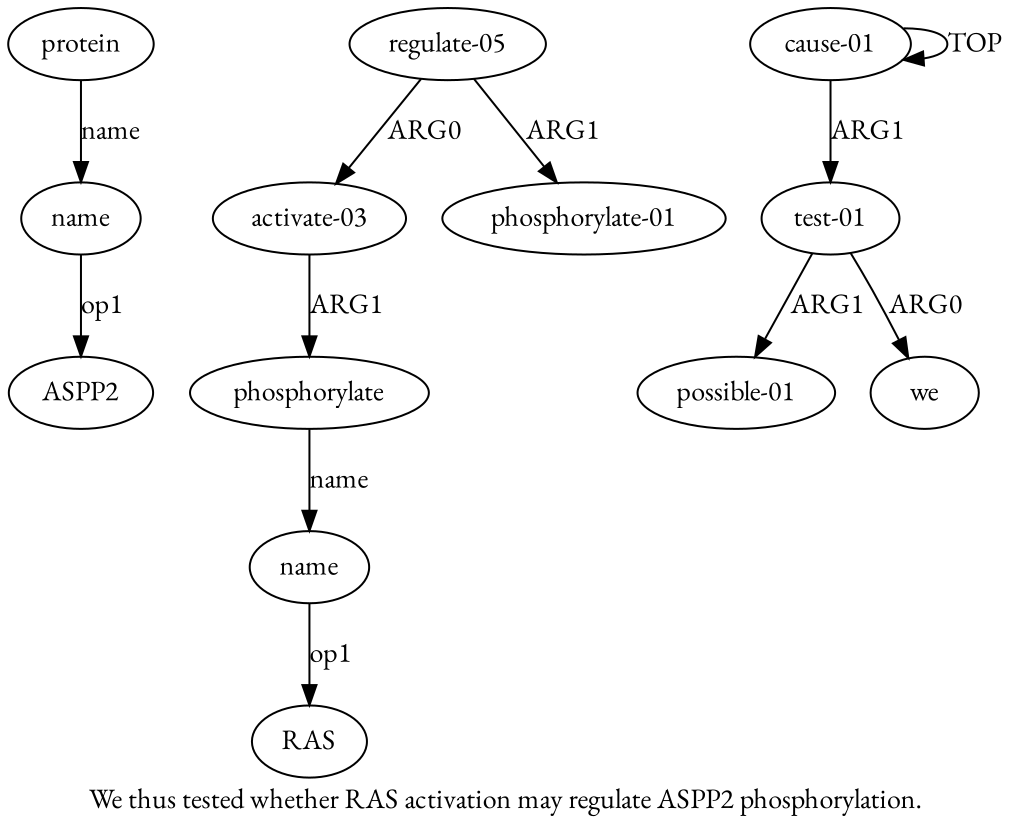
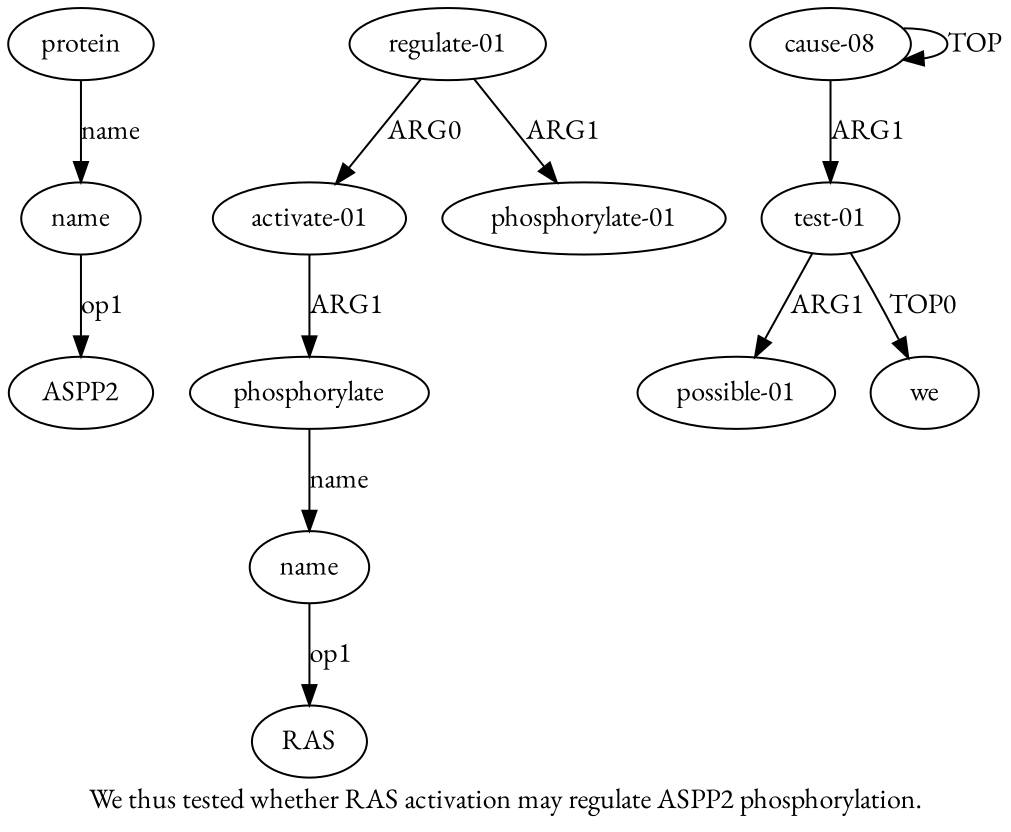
  digraph {
    fontname="EB Garamond"
    label="We thus tested whether RAS activation may regulate ASPP2 phosphorylation."
    node [color=black fontname="EB Garamond" gold_ind=-1 gold_label=name test_ind=-1 test_label=name]
    edge [color=black fontname="EB Garamond" gold_label=ARG1 test_label=ARG1]
    n1 [gold_ind=10 label=name test_ind=10]
    n2 [gold_label=ASPP2 label=ASPP2 test_label=ASPP2]
    n3 [gold_label=RAS label=RAS test_label=RAS]
    n4 [gold_ind=1 gold_label="test-01" label="test-01" test_ind=1 test_label="test-01"]
    n5 [gold_ind=3 gold_label="possible-01" label="possible-01" test_ind=3 test_label="possible-01"]
    n6 [gold_ind=2 gold_label=we label=we test_ind=2 test_label=we]
-   n7 [gold_ind=4 gold_label="regulate-01" label="regulate-05" test_ind=4 test_label="regulate-01"]
-   n8 [gold_ind=5 gold_label="activate-01" label="activate-03" test_ind=5 test_label="activate-01"]
+   n7 [gold_ind=4 gold_label="regulate-01" label="regulate-01" test_ind=4 test_label="regulate-01"]
+   n8 [gold_ind=5 gold_label="activate-01" label="activate-01" test_ind=5 test_label="activate-01"]
    n9 [gold_ind=8 gold_label="phosphorylate-01" label="phosphorylate-01" test_ind=8 test_label="phosphorylate-01"]
-   n10 [gold_ind=0 gold_label="cause-01" label="cause-01" test_ind=0 test_label="cause-01"]
+   n10 [gold_ind=0 gold_label="cause-01" label="cause-08" test_ind=0 test_label="cause-01"]
    n11 [gold_ind=6 gold_label=enzyme label=phosphorylate test_ind=6 test_label=enzyme]
    n12 [gold_ind=7 label=name test_ind=7]
    n13 [gold_ind=9 gold_label=protein label=protein test_ind=9 test_label=protein]
    n1 -> n2 [gold_label=op1 label=op1 test_label=op1]
    n4 -> n5 [label=ARG1]
-   n4 -> n6 [gold_label=ARG0 label=ARG0 test_label=ARG0]
+   n4 -> n6 [gold_label=ARG0 label=TOP0 test_label=ARG0]
    n7 -> n8 [gold_label=ARG0 label=ARG0 test_label=ARG0]
    n7 -> n9 [label=ARG1]
    n8 -> n11 [label=ARG1]
    n10 -> n4 [label=ARG1]
    n10 -> n10 [gold_label=TOP label=TOP test_label=TOP]
    n11 -> n12 [gold_label=name label=name test_label=name]
    n12 -> n3 [gold_label=op1 label=op1 test_label=op1]
    n13 -> n1 [gold_label=name label=name test_label=name]
  }
